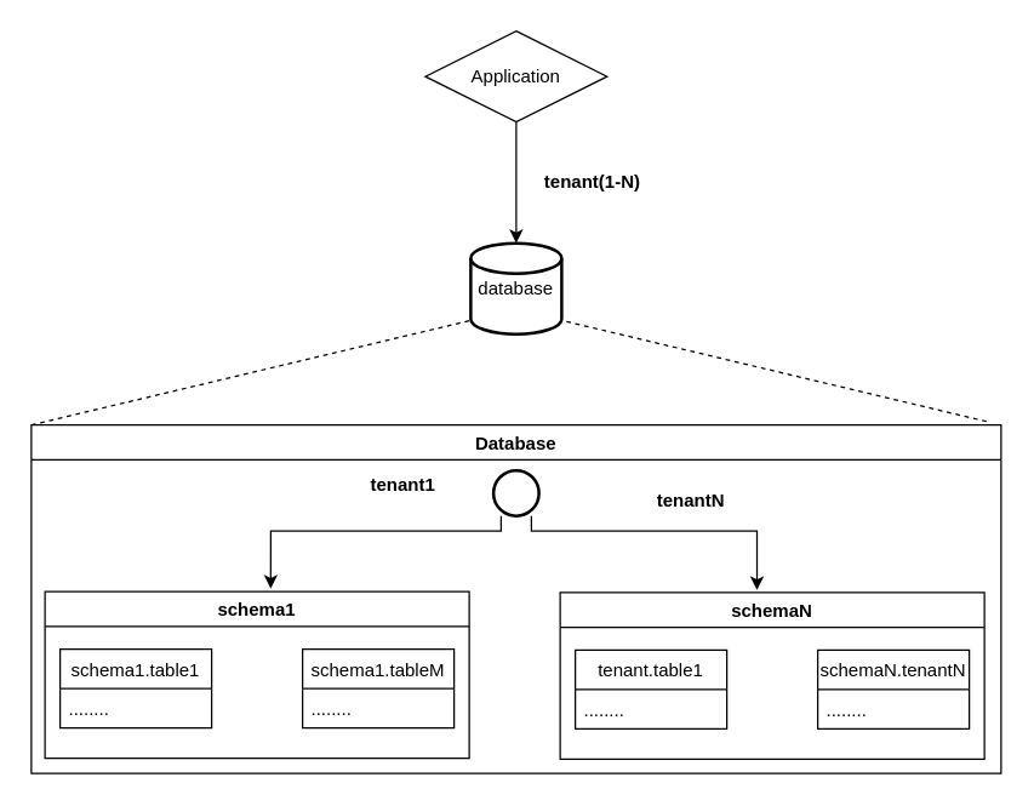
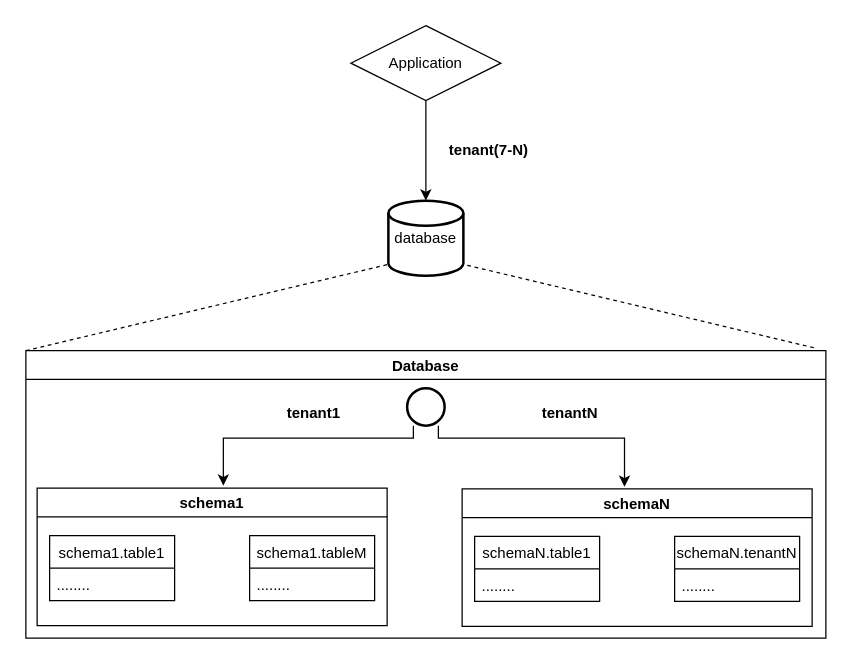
  <mxCell id="0" />
  <mxCell id="1" parent="0" />
  <mxCell id="2" style="edgeStyle=orthogonalEdgeStyle;rounded=0;orthogonalLoop=1;jettySize=auto;html=1;" edge="1" parent="1" source="3" target="4"><mxGeometry relative="1" as="geometry" /></mxCell>
  <mxCell id="3" value="&lt;div&gt;Application&lt;/div&gt;" style="rhombus;whiteSpace=wrap;html=1;" parent="1" vertex="1"><mxGeometry x="280" y="20" width="120" height="60" as="geometry" /></mxCell>
  <mxCell id="4" value="database" style="strokeWidth=2;html=1;shape=mxgraph.flowchart.database;whiteSpace=wrap;" parent="1" vertex="1"><mxGeometry x="310" y="160" width="60" height="60" as="geometry" /></mxCell>
  <mxCell id="5" value="Database" style="swimlane;" parent="1" vertex="1"><mxGeometry x="20" y="280" width="640" height="230" as="geometry" /></mxCell>
  <mxCell id="6" value="schema1" style="swimlane;" vertex="1" parent="5"><mxGeometry x="9" y="110" width="280" height="110" as="geometry" /></mxCell>
  <mxCell id="7" value="schema1.table1" style="swimlane;fontStyle=0;childLayout=stackLayout;horizontal=1;startSize=26;fillColor=none;horizontalStack=0;resizeParent=1;resizeParentMax=0;resizeLast=0;collapsible=1;marginBottom=0;" vertex="1" parent="6"><mxGeometry x="10" y="38" width="100" height="52" as="geometry" /></mxCell>
  <mxCell id="8" value="........" style="text;strokeColor=none;fillColor=none;align=left;verticalAlign=top;spacingLeft=4;spacingRight=4;overflow=hidden;rotatable=0;points=[[0,0.5],[1,0.5]];portConstraint=eastwest;" vertex="1" parent="7"><mxGeometry y="26" width="100" height="26" as="geometry" /></mxCell>
  <mxCell id="9" value="schema1.tableM" style="swimlane;fontStyle=0;childLayout=stackLayout;horizontal=1;startSize=26;fillColor=none;horizontalStack=0;resizeParent=1;resizeParentMax=0;resizeLast=0;collapsible=1;marginBottom=0;" vertex="1" parent="6"><mxGeometry x="170" y="38" width="100" height="52" as="geometry" /></mxCell>
  <mxCell id="10" value="........" style="text;strokeColor=none;fillColor=none;align=left;verticalAlign=top;spacingLeft=4;spacingRight=4;overflow=hidden;rotatable=0;points=[[0,0.5],[1,0.5]];portConstraint=eastwest;" vertex="1" parent="9"><mxGeometry y="26" width="100" height="26" as="geometry" /></mxCell>
  <mxCell id="11" value="" style="shape=image;html=1;verticalAlign=top;verticalLabelPosition=bottom;labelBackgroundColor=#ffffff;imageAspect=0;aspect=fixed;image=https://cdn1.iconfinder.com/data/icons/jumpicon-basic-ui-glyph-1/32/-_Dot-More-Option-Menu-128.png" vertex="1" parent="6"><mxGeometry x="120" y="44" width="40" height="40" as="geometry" /></mxCell>
  <mxCell id="12" value="" style="shape=image;html=1;verticalAlign=top;verticalLabelPosition=bottom;labelBackgroundColor=#ffffff;imageAspect=0;aspect=fixed;image=https://cdn4.iconfinder.com/data/icons/essential-app-1/16/dot-more-menu-hide-128.png" vertex="1" parent="5"><mxGeometry x="299" y="145.5" width="39" height="39" as="geometry" /></mxCell>
  <mxCell id="13" value="schemaN" style="swimlane;" vertex="1" parent="5"><mxGeometry x="349" y="110.5" width="280" height="110" as="geometry" /></mxCell>
- <mxCell id="14" value="tenant.table1" style="swimlane;fontStyle=0;childLayout=stackLayout;horizontal=1;startSize=26;fillColor=none;horizontalStack=0;resizeParent=1;resizeParentMax=0;resizeLast=0;collapsible=1;marginBottom=0;" vertex="1" parent="13"><mxGeometry x="10" y="38" width="100" height="52" as="geometry" /></mxCell>
+ <mxCell id="14" value="schemaN.table1" style="swimlane;fontStyle=0;childLayout=stackLayout;horizontal=1;startSize=26;fillColor=none;horizontalStack=0;resizeParent=1;resizeParentMax=0;resizeLast=0;collapsible=1;marginBottom=0;" vertex="1" parent="13"><mxGeometry x="10" y="38" width="100" height="52" as="geometry" /></mxCell>
  <mxCell id="15" value="........" style="text;strokeColor=none;fillColor=none;align=left;verticalAlign=top;spacingLeft=4;spacingRight=4;overflow=hidden;rotatable=0;points=[[0,0.5],[1,0.5]];portConstraint=eastwest;" vertex="1" parent="14"><mxGeometry y="26" width="100" height="26" as="geometry" /></mxCell>
  <mxCell id="16" value="schemaN.tenantN" style="swimlane;fontStyle=0;childLayout=stackLayout;horizontal=1;startSize=26;fillColor=none;horizontalStack=0;resizeParent=1;resizeParentMax=0;resizeLast=0;collapsible=1;marginBottom=0;" vertex="1" parent="13"><mxGeometry x="170" y="38" width="100" height="52" as="geometry" /></mxCell>
  <mxCell id="17" value="........" style="text;strokeColor=none;fillColor=none;align=left;verticalAlign=top;spacingLeft=4;spacingRight=4;overflow=hidden;rotatable=0;points=[[0,0.5],[1,0.5]];portConstraint=eastwest;" vertex="1" parent="16"><mxGeometry y="26" width="100" height="26" as="geometry" /></mxCell>
  <mxCell id="18" value="" style="shape=image;html=1;verticalAlign=top;verticalLabelPosition=bottom;labelBackgroundColor=#ffffff;imageAspect=0;aspect=fixed;image=https://cdn1.iconfinder.com/data/icons/jumpicon-basic-ui-glyph-1/32/-_Dot-More-Option-Menu-128.png" vertex="1" parent="13"><mxGeometry x="120" y="38" width="40" height="40" as="geometry" /></mxCell>
  <mxCell id="19" value="" style="strokeWidth=2;html=1;shape=mxgraph.flowchart.start_2;whiteSpace=wrap;" vertex="1" parent="5"><mxGeometry x="305" y="30" width="30" height="30" as="geometry" /></mxCell>
  <mxCell id="20" value="" style="edgeStyle=orthogonalEdgeStyle;rounded=0;orthogonalLoop=1;jettySize=auto;html=1;entryX=0.532;entryY=-0.018;entryDx=0;entryDy=0;entryPerimeter=0;" edge="1" parent="5" source="19" target="6"><mxGeometry relative="1" as="geometry"><mxPoint x="160" y="100" as="targetPoint" /><Array as="points"><mxPoint x="310" y="70" /><mxPoint x="158" y="70" /></Array></mxGeometry></mxCell>
- <mxCell id="21" value="&lt;b&gt;tenant1&lt;/b&gt;" style="text;html=1;align=center;verticalAlign=middle;resizable=0;points=[];autosize=1;" vertex="1" parent="5"><mxGeometry x="215" y="30" width="60" height="20" as="geometry" /></mxCell>
+ <mxCell id="21" value="&lt;b&gt;tenant1&lt;/b&gt;" style="text;html=1;align=center;verticalAlign=middle;resizable=0;points=[];autosize=1;" vertex="1" parent="5"><mxGeometry x="200" y="40" width="60" height="20" as="geometry" /></mxCell>
  <mxCell id="22" style="edgeStyle=orthogonalEdgeStyle;rounded=0;orthogonalLoop=1;jettySize=auto;html=1;entryX=0.464;entryY=-0.014;entryDx=0;entryDy=0;entryPerimeter=0;" edge="1" parent="5" source="19" target="13"><mxGeometry relative="1" as="geometry"><mxPoint x="480" y="55" as="targetPoint" /><Array as="points"><mxPoint x="330" y="70" /><mxPoint x="479" y="70" /></Array></mxGeometry></mxCell>
  <mxCell id="23" value="&lt;b&gt;tenantN&lt;/b&gt;" style="text;html=1;align=center;verticalAlign=middle;resizable=0;points=[];autosize=1;" vertex="1" parent="5"><mxGeometry x="405" y="40" width="60" height="20" as="geometry" /></mxCell>
  <mxCell id="24" value="" style="endArrow=none;dashed=1;html=1;exitX=0;exitY=0;exitDx=0;exitDy=0;entryX=0;entryY=0.85;entryDx=0;entryDy=0;entryPerimeter=0;" parent="1" source="5" target="4" edge="1"><mxGeometry width="50" height="50" relative="1" as="geometry"><mxPoint x="330" y="410" as="sourcePoint" /><mxPoint x="380" y="360" as="targetPoint" /></mxGeometry></mxCell>
  <mxCell id="25" value="" style="endArrow=none;dashed=1;html=1;entryX=1;entryY=0.85;entryDx=0;entryDy=0;entryPerimeter=0;exitX=0.985;exitY=-0.01;exitDx=0;exitDy=0;exitPerimeter=0;" parent="1" source="5" target="4" edge="1"><mxGeometry width="50" height="50" relative="1" as="geometry"><mxPoint x="330" y="410" as="sourcePoint" /><mxPoint x="380" y="360" as="targetPoint" /></mxGeometry></mxCell>
- <mxCell id="26" value="&lt;b&gt;tenant(1-N)&lt;/b&gt;" style="text;html=1;align=center;verticalAlign=middle;resizable=0;points=[];autosize=1;" vertex="1" parent="1"><mxGeometry x="350" y="110" width="80" height="20" as="geometry" /></mxCell>
+ <mxCell id="26" value="&lt;b&gt;tenant(7-N)&lt;/b&gt;" style="text;html=1;align=center;verticalAlign=middle;resizable=0;points=[];autosize=1;" vertex="1" parent="1"><mxGeometry x="350" y="110" width="80" height="20" as="geometry" /></mxCell>
